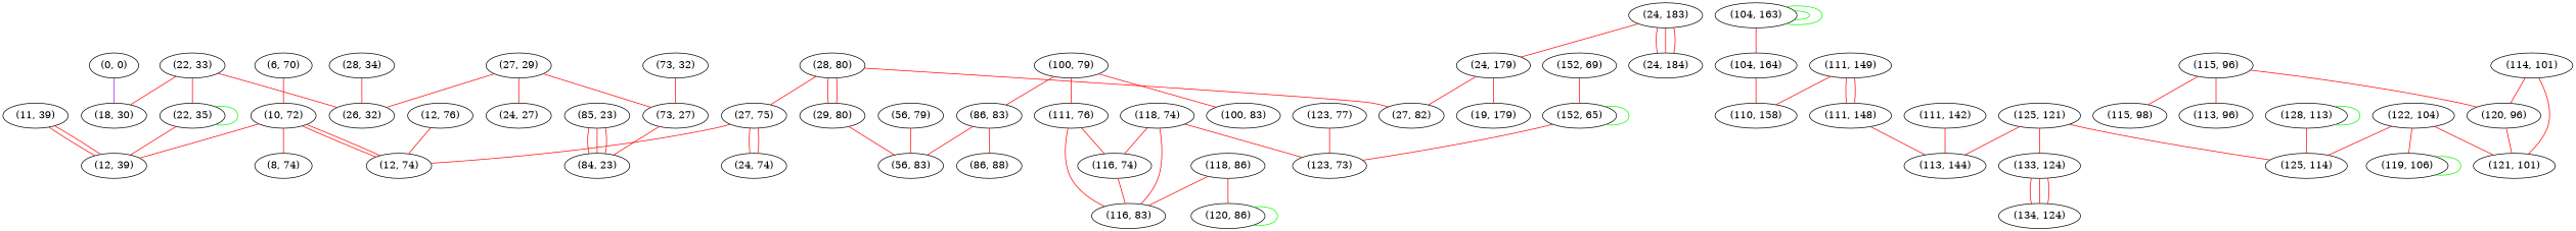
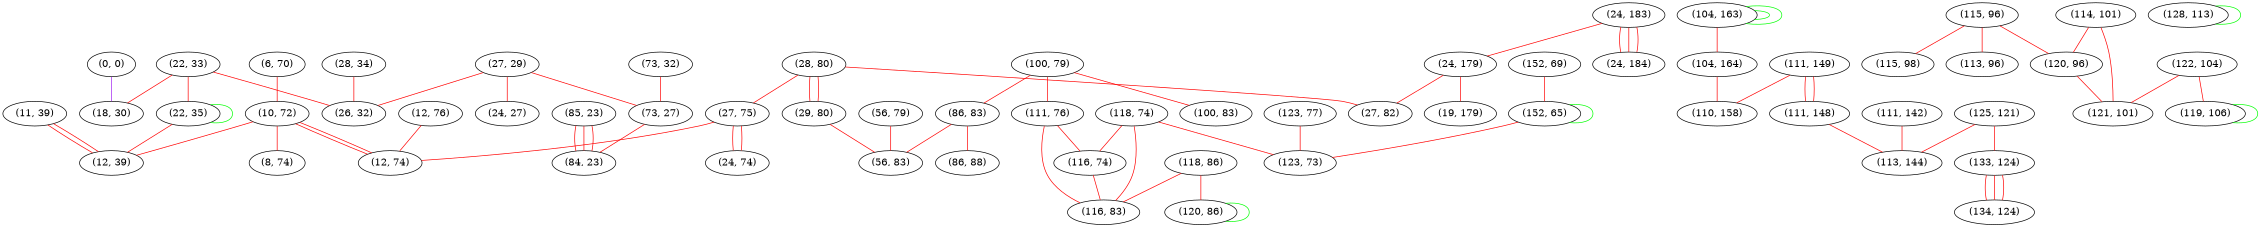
  graph {
    edge [color=red weight=1]
    "(11, 39)"
    "(12, 39)"
    "(73, 32)"
    "(73, 27)"
    "(84, 23)"
    n6 [label="(27, 75)"]
    "(28, 80)"
    "(29, 80)"
    "(27, 82)"
    "(12, 74)"
    "(24, 74)"
    "(56, 83)"
    "(100, 79)"
    "(86, 83)"
    "(111, 76)"
    "(100, 83)"
    "(86, 88)"
    "(116, 83)"
    "(116, 74)"
    "(85, 23)"
    "(28, 34)"
    "(26, 32)"
    "(0, 0)"
    "(18, 30)"
    "(104, 163)"
    "(104, 164)"
    "(110, 158)"
    "(24, 183)"
    "(24, 179)"
    "(24, 184)"
    "(19, 179)"
    "(115, 96)"
    "(120, 96)"
    "(115, 98)"
    "(113, 96)"
    "(121, 101)"
    "(125, 121)"
    "(133, 124)"
-   "(125, 114)"
    "(113, 144)"
    "(134, 124)"
    "(22, 33)"
    "(22, 35)"
    "(27, 29)"
    "(24, 27)"
    "(122, 104)"
    "(119, 106)"
    "(118, 86)"
    "(120, 86)"
    "(128, 113)"
    "(56, 79)"
    "(111, 142)"
    "(114, 101)"
    "(111, 149)"
    "(111, 148)"
    "(6, 70)"
    "(10, 72)"
    "(8, 74)"
    "(12, 76)"
    "(118, 74)"
    "(123, 73)"
    "(152, 69)"
    "(152, 65)"
    "(123, 77)"
    "(11, 39)" -- "(12, 39)"
    "(11, 39)" -- "(12, 39)"
    "(73, 32)" -- "(73, 27)"
    "(73, 27)" -- "(84, 23)"
    n6 -- "(12, 74)"
    n6 -- "(24, 74)"
    n6 -- "(24, 74)"
    "(28, 80)" -- n6
    "(28, 80)" -- "(29, 80)"
    "(28, 80)" -- "(29, 80)"
    "(28, 80)" -- "(27, 82)"
    "(29, 80)" -- "(56, 83)"
    "(100, 79)" -- "(86, 83)"
    "(100, 79)" -- "(111, 76)"
    "(100, 79)" -- "(100, 83)"
    "(86, 83)" -- "(56, 83)"
    "(86, 83)" -- "(86, 88)"
    "(111, 76)" -- "(116, 83)"
    "(111, 76)" -- "(116, 74)"
    "(116, 74)" -- "(116, 83)"
    "(85, 23)" -- "(84, 23)"
    "(85, 23)" -- "(84, 23)"
    "(85, 23)" -- "(84, 23)"
    "(28, 34)" -- "(26, 32)"
    "(0, 0)" -- "(18, 30)" [color=purple weight=4]
    "(104, 163)" -- "(104, 163)" [color=green weight=2]
    "(104, 163)" -- "(104, 163)" [color=green weight=2]
    "(104, 163)" -- "(104, 164)"
    "(104, 164)" -- "(110, 158)"
    "(24, 183)" -- "(24, 179)"
    "(24, 183)" -- "(24, 184)"
    "(24, 183)" -- "(24, 184)"
    "(24, 183)" -- "(24, 184)"
    "(24, 179)" -- "(27, 82)"
    "(24, 179)" -- "(19, 179)"
    "(115, 96)" -- "(120, 96)"
    "(115, 96)" -- "(115, 98)"
    "(115, 96)" -- "(113, 96)"
    "(120, 96)" -- "(121, 101)"
    "(125, 121)" -- "(133, 124)"
-   "(125, 121)" -- "(125, 114)"
    "(125, 121)" -- "(113, 144)"
    "(133, 124)" -- "(134, 124)"
    "(133, 124)" -- "(134, 124)"
    "(133, 124)" -- "(134, 124)"
    "(22, 33)" -- "(26, 32)"
    "(22, 33)" -- "(18, 30)"
    "(22, 33)" -- "(22, 35)"
    "(22, 35)" -- "(12, 39)"
    "(22, 35)" -- "(22, 35)" [color=green weight=2]
    "(27, 29)" -- "(73, 27)"
    "(27, 29)" -- "(26, 32)"
    "(27, 29)" -- "(24, 27)"
    "(122, 104)" -- "(121, 101)"
-   "(122, 104)" -- "(125, 114)"
    "(122, 104)" -- "(119, 106)"
    "(119, 106)" -- "(119, 106)" [color=green weight=2]
    "(118, 86)" -- "(116, 83)"
    "(118, 86)" -- "(120, 86)"
    "(120, 86)" -- "(120, 86)" [color=green weight=2]
-   "(128, 113)" -- "(125, 114)"
    "(128, 113)" -- "(128, 113)" [color=green weight=2]
    "(56, 79)" -- "(56, 83)"
    "(111, 142)" -- "(113, 144)"
    "(114, 101)" -- "(120, 96)"
    "(114, 101)" -- "(121, 101)"
    "(111, 149)" -- "(110, 158)"
    "(111, 149)" -- "(111, 148)"
    "(111, 149)" -- "(111, 148)"
    "(111, 148)" -- "(113, 144)"
    "(6, 70)" -- "(10, 72)"
    "(10, 72)" -- "(12, 39)"
    "(10, 72)" -- "(12, 74)"
    "(10, 72)" -- "(12, 74)"
    "(10, 72)" -- "(8, 74)"
    "(12, 76)" -- "(12, 74)"
    "(118, 74)" -- "(116, 83)"
    "(118, 74)" -- "(116, 74)"
    "(118, 74)" -- "(123, 73)"
    "(152, 69)" -- "(152, 65)"
    "(152, 65)" -- "(123, 73)"
    "(152, 65)" -- "(152, 65)" [color=green weight=2]
    "(123, 77)" -- "(123, 73)"
  }
